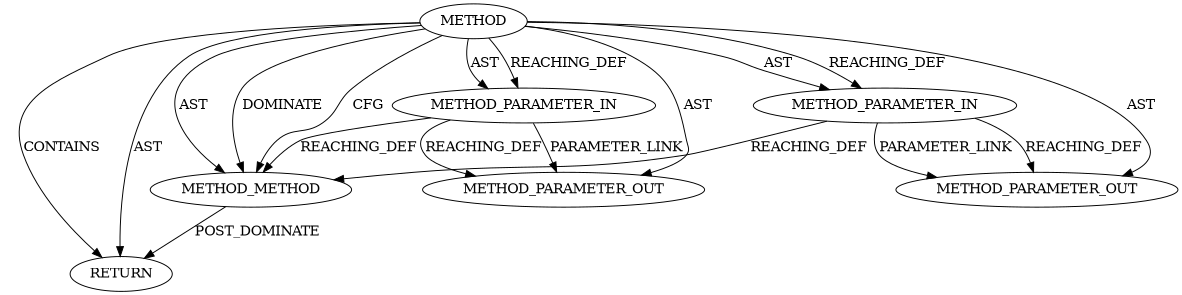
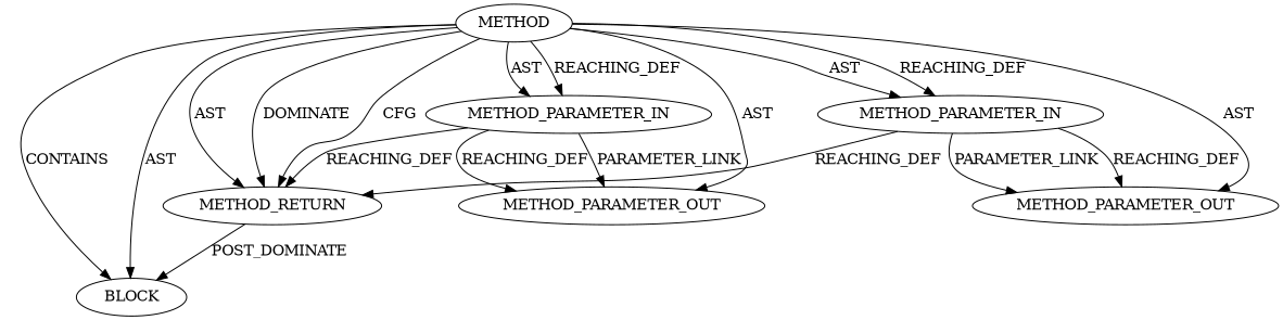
  digraph {
    node [CODE="<empty>" ORDER=1 EVALUATION_STRATEGY=BY_VALUE IS_VARIADIC=false TYPE_FULL_NAME=ANY]
    n1 [AST_PARENT_FULL_NAME="<global>" AST_PARENT_TYPE=NAMESPACE_BLOCK FILENAME="<empty>" FULL_NAME=iov_iter_truncate IS_EXTERNAL=true NAME=iov_iter_truncate ORDER=0 label=METHOD EVALUATION_STRATEGY="" IS_VARIADIC="" TYPE_FULL_NAME=""]
    n2 [CODE=p1 INDEX=1 NAME=p1 label=METHOD_PARAMETER_IN]
-   n3 [ARGUMENT_INDEX=1 label=RETURN EVALUATION_STRATEGY="" IS_VARIADIC=""]
+   n3 [ARGUMENT_INDEX=1 label=BLOCK EVALUATION_STRATEGY="" IS_VARIADIC=""]
    n4 [CODE=p2 INDEX=2 NAME=p2 ORDER=2 label=METHOD_PARAMETER_OUT]
    n5 [CODE=p2 INDEX=2 NAME=p2 ORDER=2 label=METHOD_PARAMETER_IN]
-   n6 [CODE=RET ORDER=2 label=METHOD_METHOD IS_VARIADIC=""]
+   n6 [CODE=RET ORDER=2 label=METHOD_RETURN IS_VARIADIC=""]
    n7 [CODE=p1 INDEX=1 NAME=p1 label=METHOD_PARAMETER_OUT]
    n1 -> n2 [label=REACHING_DEF]
    n1 -> n2 [label=AST]
    n1 -> n3 [label=CONTAINS]
    n1 -> n3 [label=AST]
    n1 -> n4 [label=AST]
    n1 -> n5 [label=REACHING_DEF]
    n1 -> n5 [label=AST]
    n1 -> n6 [label=AST]
    n1 -> n6 [label=DOMINATE]
    n1 -> n6 [label=CFG]
    n1 -> n7 [label=AST]
    n2 -> n6 [VARIABLE=p1 label=REACHING_DEF]
    n2 -> n7 [VARIABLE=p1 label=REACHING_DEF]
    n2 -> n7 [label=PARAMETER_LINK]
    n5 -> n4 [VARIABLE=p2 label=REACHING_DEF]
    n5 -> n4 [label=PARAMETER_LINK]
    n5 -> n6 [VARIABLE=p2 label=REACHING_DEF]
    n6 -> n3 [label=POST_DOMINATE]
  }
